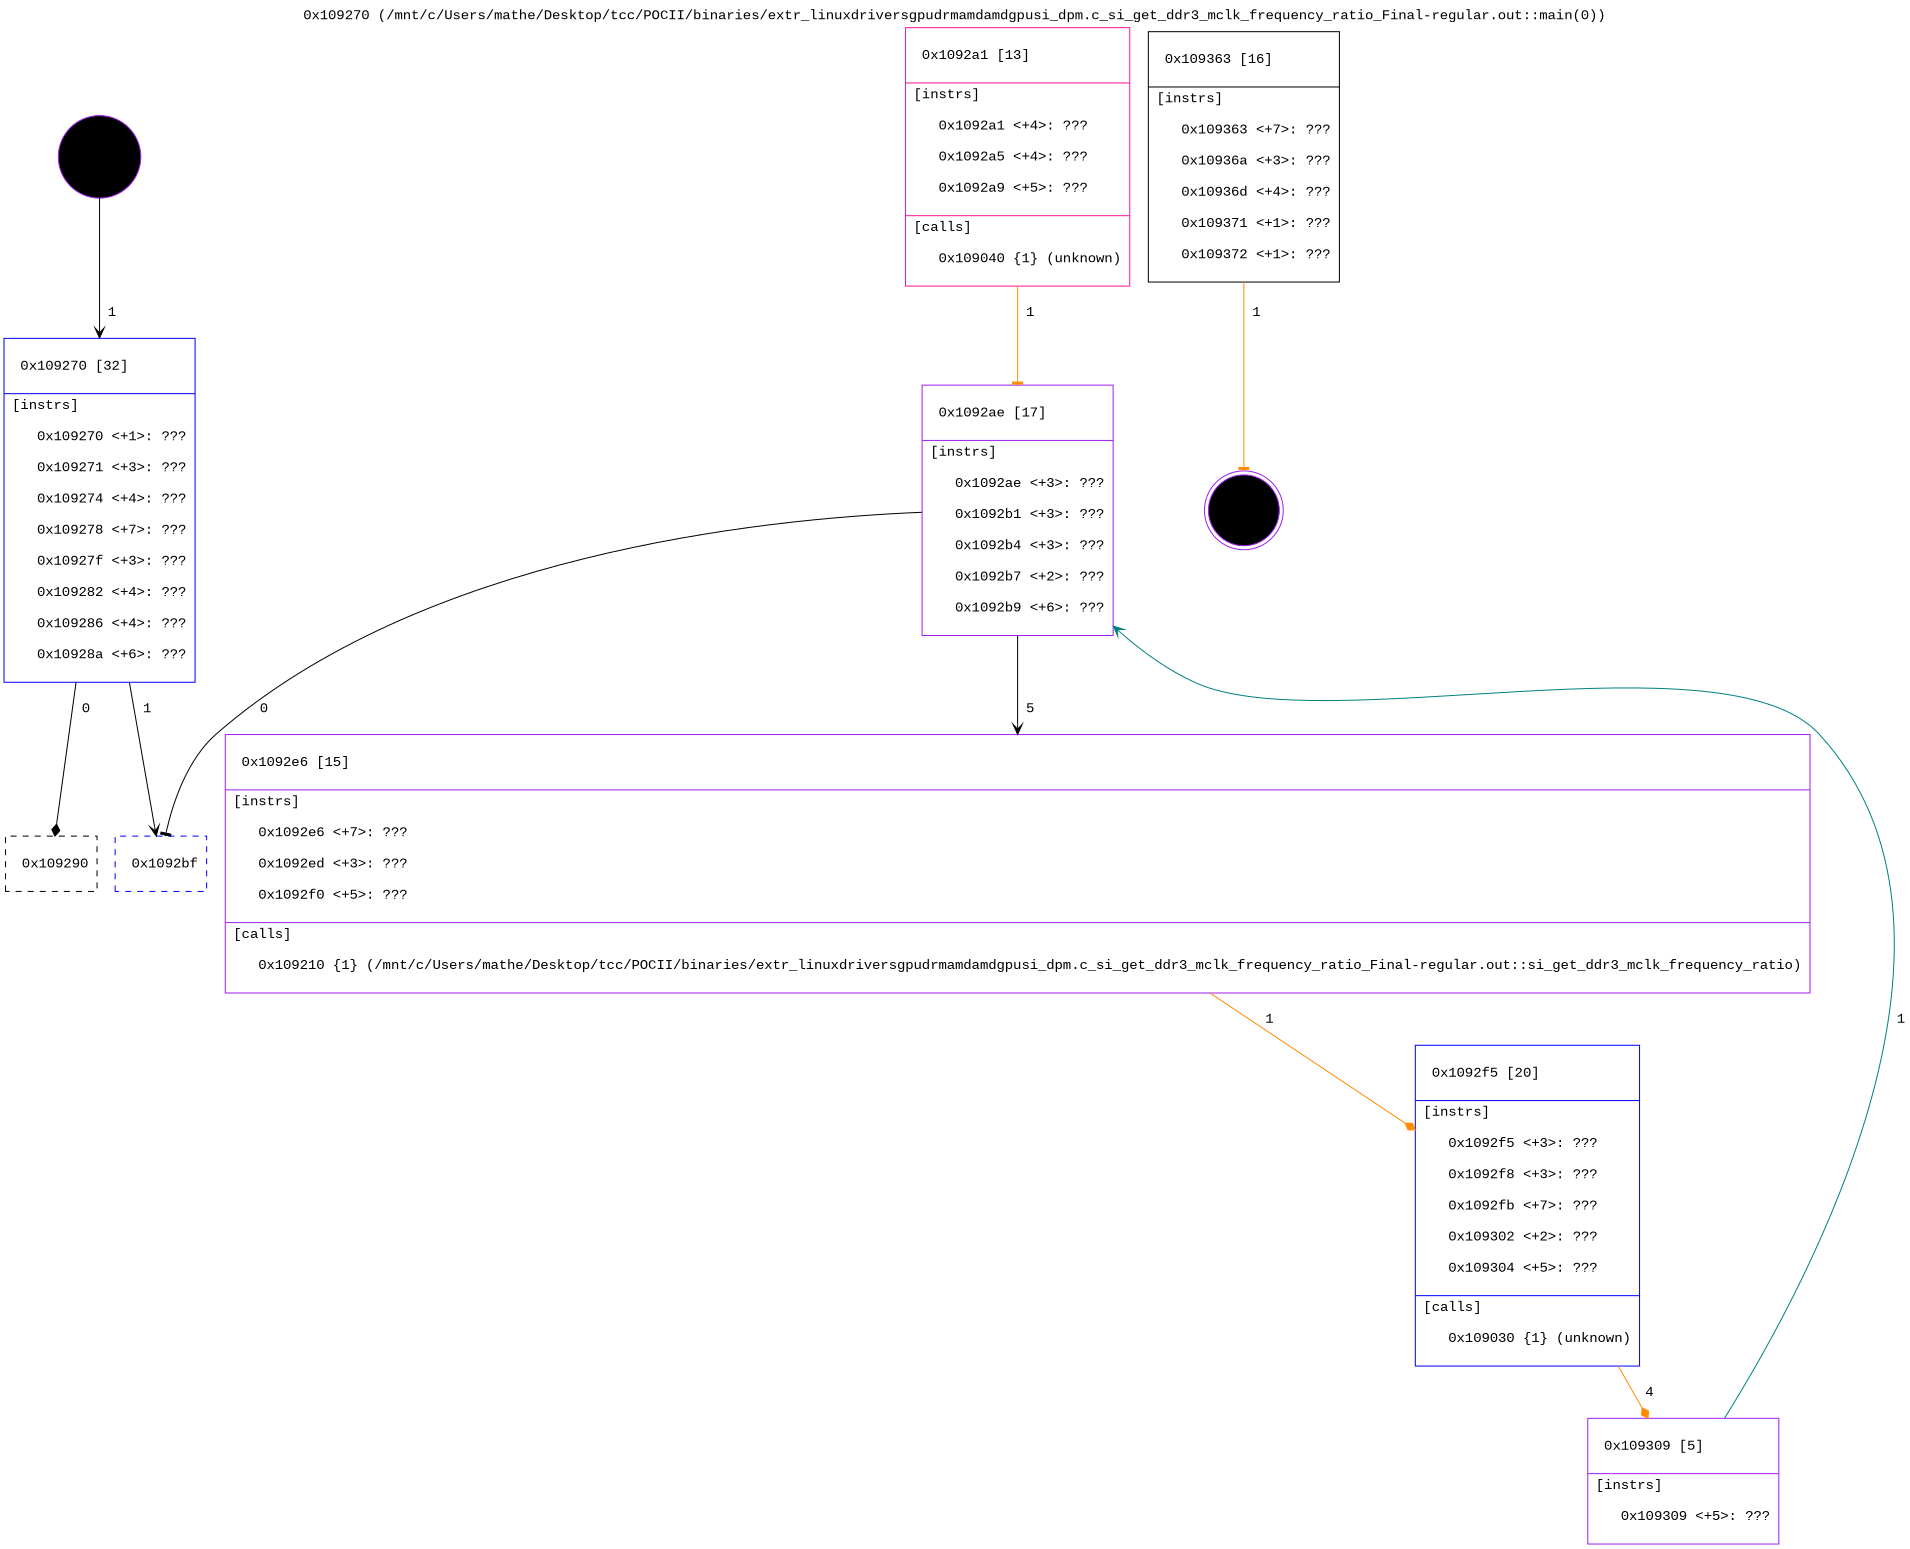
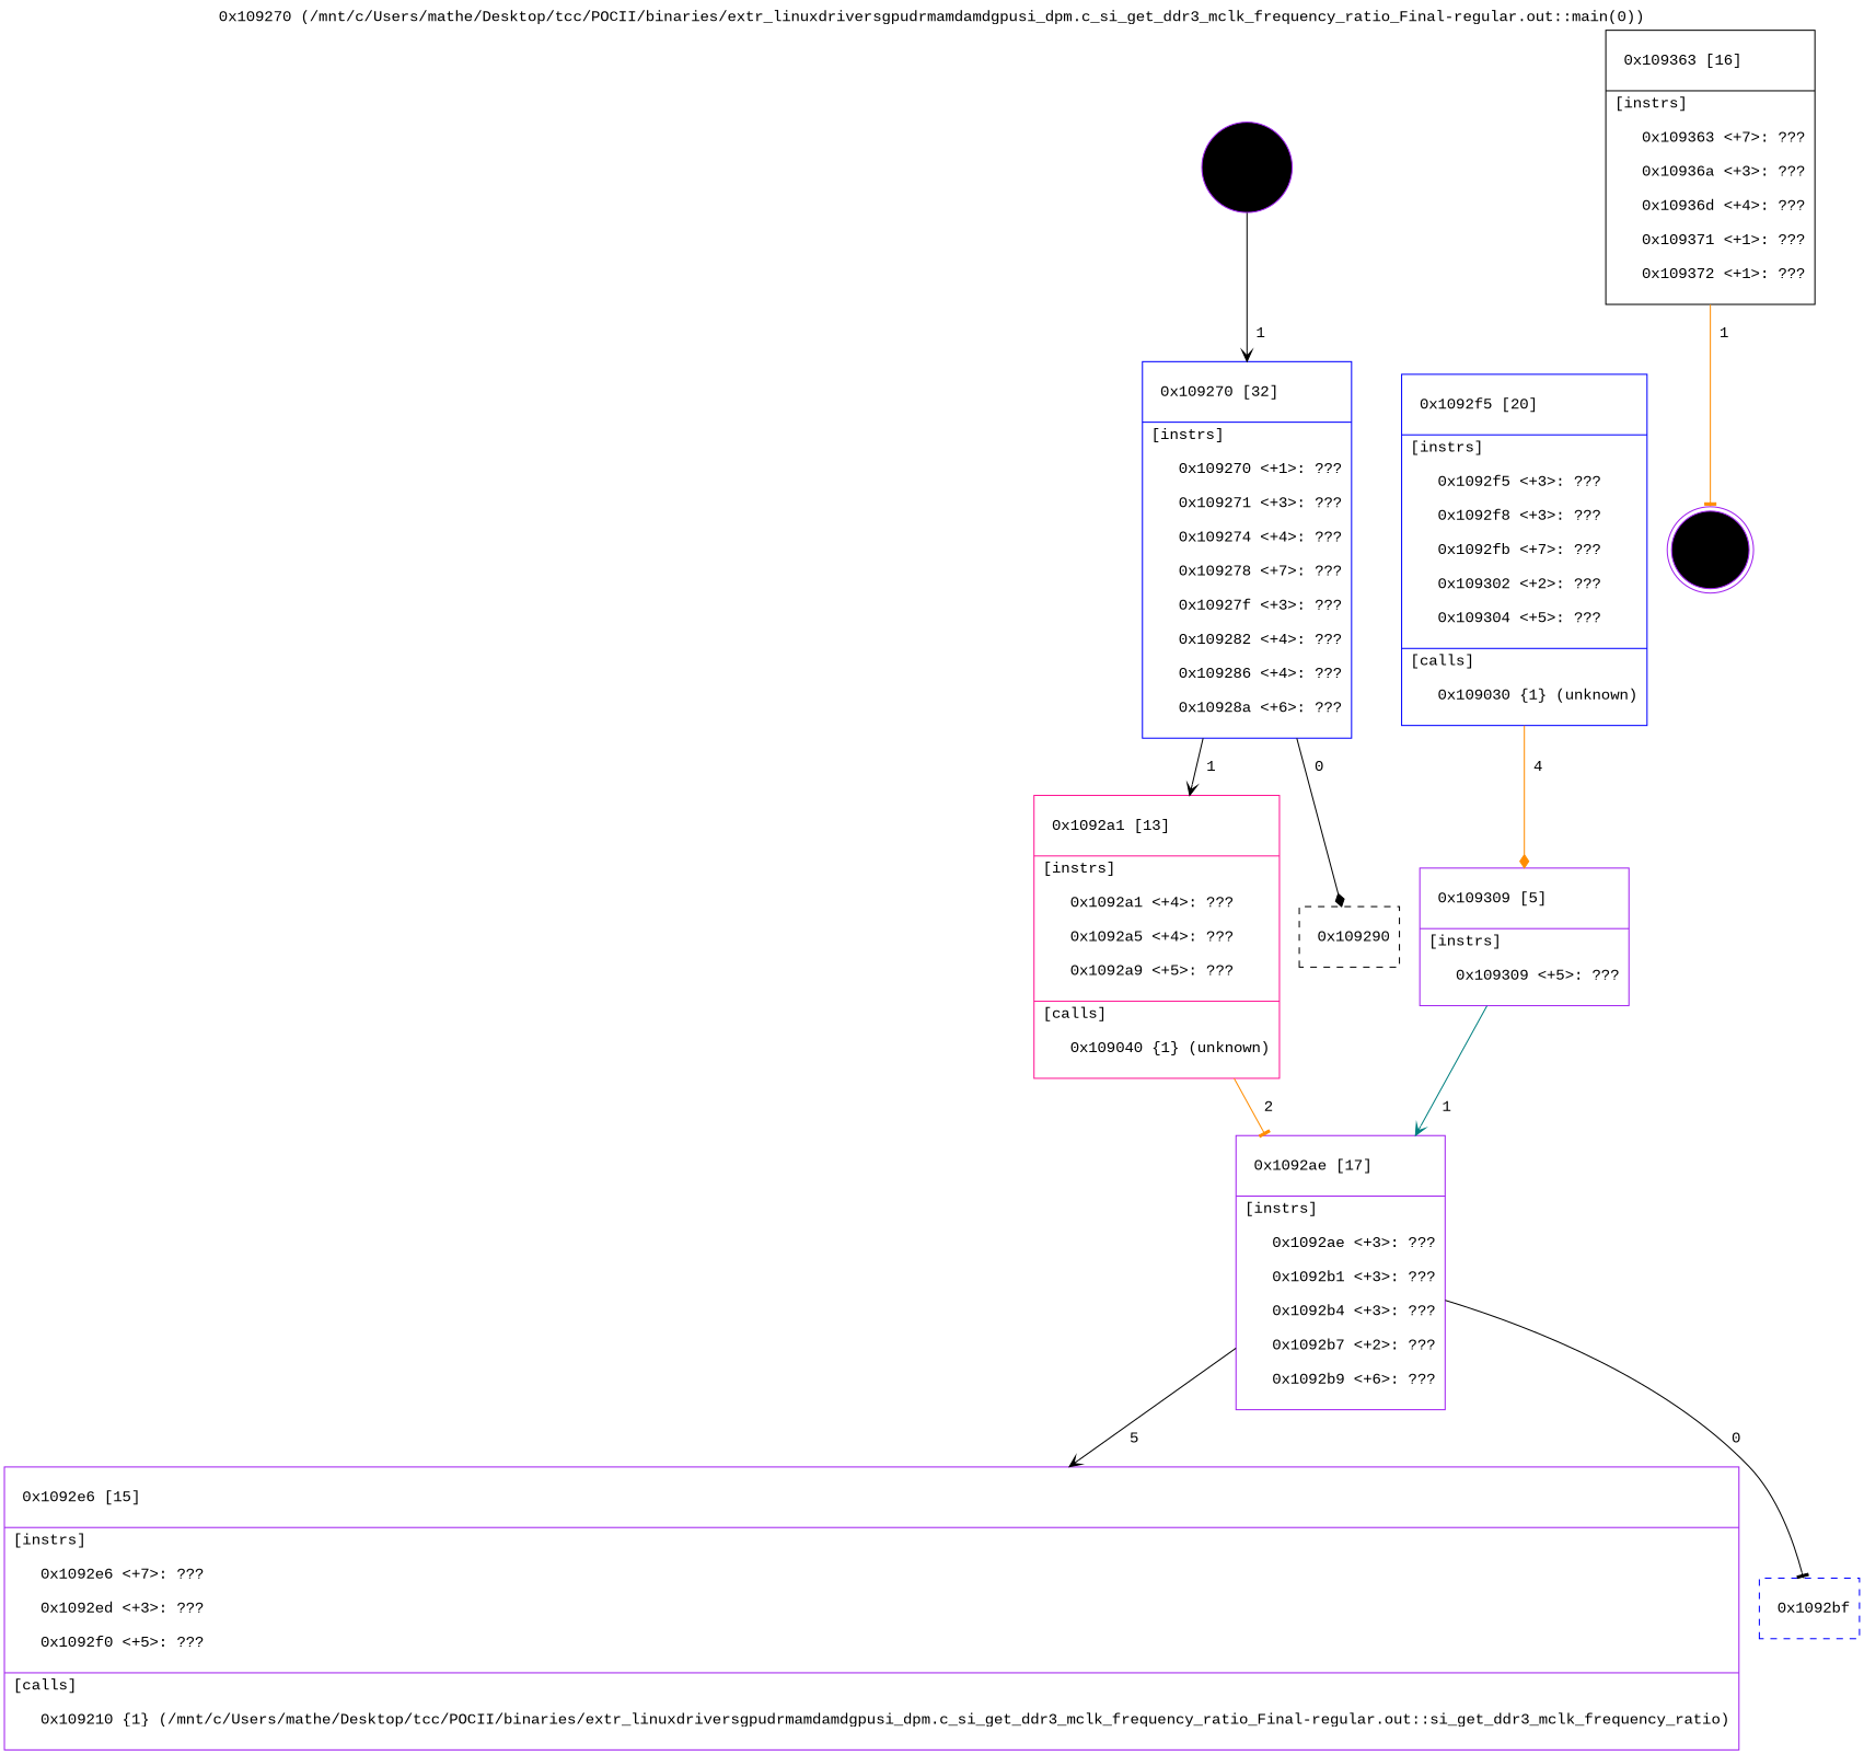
  digraph {
    fontname="Liberation Mono"
    label="0x109270 (/mnt/c/Users/mathe/Desktop/tcc/POCII/binaries/extr_linuxdriversgpudrmamdamdgpusi_dpm.c_si_get_ddr3_mclk_frequency_ratio_Final-regular.out::main(0))"
    labelloc=t
    node [color=purple fontname="Liberation Mono" shape=record]
    edge [arrowhead=vee color=black fontname="Liberation Mono"]
    Entry [fillcolor=black height=0.3 shape=circle style=filled width=0.3]
    n2 [color=blue label="{\n     0x109270 [32]\l\n     | [instrs]\l\n     &nbsp;&nbsp;0x109270 \<+1\>: ???\l\n     &nbsp;&nbsp;0x109271 \<+3\>: ???\l\n     &nbsp;&nbsp;0x109274 \<+4\>: ???\l\n     &nbsp;&nbsp;0x109278 \<+7\>: ???\l\n     &nbsp;&nbsp;0x10927f \<+3\>: ???\l\n     &nbsp;&nbsp;0x109282 \<+4\>: ???\l\n     &nbsp;&nbsp;0x109286 \<+4\>: ???\l\n     &nbsp;&nbsp;0x10928a \<+6\>: ???\l\n  }"]
    n3 [color=deeppink label="{\n     0x1092a1 [13]\l\n     | [instrs]\l\n     &nbsp;&nbsp;0x1092a1 \<+4\>: ???\l\n     &nbsp;&nbsp;0x1092a5 \<+4\>: ???\l\n     &nbsp;&nbsp;0x1092a9 \<+5\>: ???\l\n     | [calls]\l\n     &nbsp;&nbsp;0x109040 \{1\} (unknown)\l\n  }"]
    n4 [color=black label="{\n     0x109290\l\n  }" style=dashed]
    n5 [label="{\n     0x1092ae [17]\l\n     | [instrs]\l\n     &nbsp;&nbsp;0x1092ae \<+3\>: ???\l\n     &nbsp;&nbsp;0x1092b1 \<+3\>: ???\l\n     &nbsp;&nbsp;0x1092b4 \<+3\>: ???\l\n     &nbsp;&nbsp;0x1092b7 \<+2\>: ???\l\n     &nbsp;&nbsp;0x1092b9 \<+6\>: ???\l\n  }"]
    n6 [label="{\n     0x1092e6 [15]\l\n     | [instrs]\l\n     &nbsp;&nbsp;0x1092e6 \<+7\>: ???\l\n     &nbsp;&nbsp;0x1092ed \<+3\>: ???\l\n     &nbsp;&nbsp;0x1092f0 \<+5\>: ???\l\n     | [calls]\l\n     &nbsp;&nbsp;0x109210 \{1\} (/mnt/c/Users/mathe/Desktop/tcc/POCII/binaries/extr_linuxdriversgpudrmamdamdgpusi_dpm.c_si_get_ddr3_mclk_frequency_ratio_Final-regular.out::si_get_ddr3_mclk_frequency_ratio)\l\n  }"]
    n7 [color=blue label="{\n     0x1092bf\l\n  }" style=dashed]
    n8 [color=blue label="{\n     0x1092f5 [20]\l\n     | [instrs]\l\n     &nbsp;&nbsp;0x1092f5 \<+3\>: ???\l\n     &nbsp;&nbsp;0x1092f8 \<+3\>: ???\l\n     &nbsp;&nbsp;0x1092fb \<+7\>: ???\l\n     &nbsp;&nbsp;0x109302 \<+2\>: ???\l\n     &nbsp;&nbsp;0x109304 \<+5\>: ???\l\n     | [calls]\l\n     &nbsp;&nbsp;0x109030 \{1\} (unknown)\l\n  }"]
    n9 [label="{\n     0x109309 [5]\l\n     | [instrs]\l\n     &nbsp;&nbsp;0x109309 \<+5\>: ???\l\n  }"]
    n10 [color=black label="{\n     0x109363 [16]\l\n     | [instrs]\l\n     &nbsp;&nbsp;0x109363 \<+7\>: ???\l\n     &nbsp;&nbsp;0x10936a \<+3\>: ???\l\n     &nbsp;&nbsp;0x10936d \<+4\>: ???\l\n     &nbsp;&nbsp;0x109371 \<+1\>: ???\l\n     &nbsp;&nbsp;0x109372 \<+1\>: ???\l\n  }"]
    Exit [fillcolor=black height=0.3 peripheries=2 shape=circle style=filled width=0.3]
    Entry -> n2 [label=" 1"]
-   n2 -> n7 [label=" 1"]
+   n2 -> n3 [label=" 1"]
    n2 -> n4 [arrowhead=diamond label=" 0"]
-   n3 -> n5 [arrowhead=tee color=darkorange label=" 1"]
+   n3 -> n5 [arrowhead=tee color=darkorange label=" 2"]
    n5 -> n6 [label=" 5"]
    n5 -> n7 [arrowhead=tee label=" 0"]
-   n6 -> n8 [arrowhead=diamond color=darkorange label=" 1"]
    n8 -> n9 [arrowhead=diamond color=darkorange label=" 4"]
    n9 -> n5 [color=teal label=" 1"]
    n10 -> Exit [arrowhead=tee color=darkorange label=" 1"]
  }
